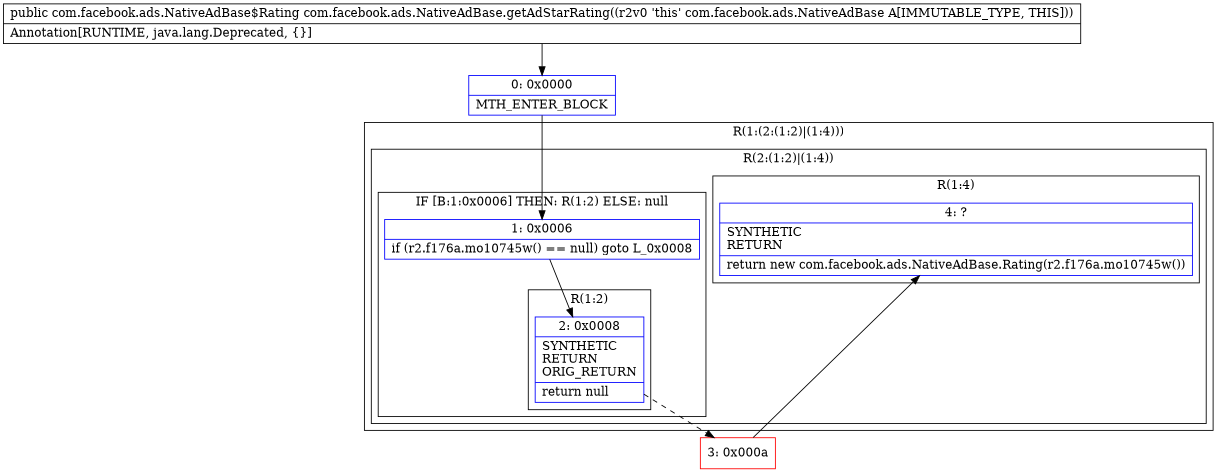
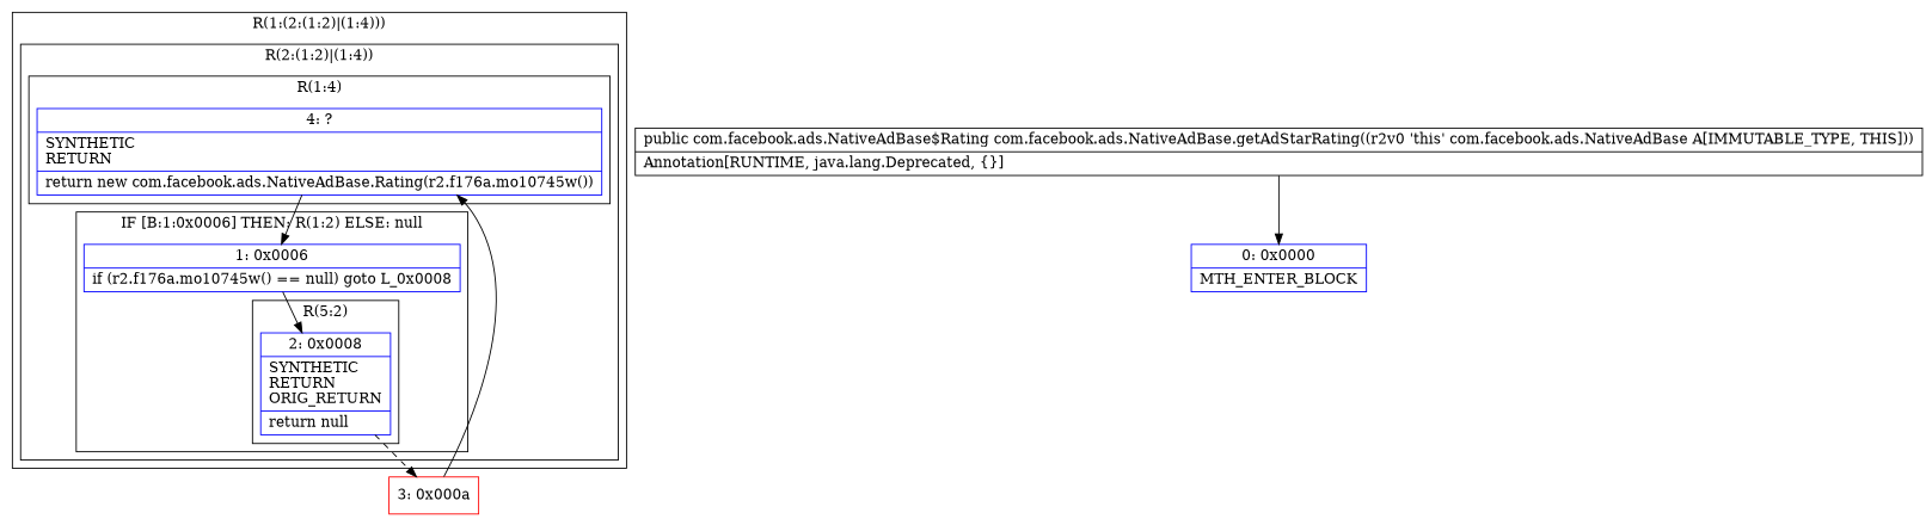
  digraph {
    node [color=blue shape=record]
    n1 [label="{2\:\ 0x0008|SYNTHETIC\lRETURN\lORIG_RETURN\l|return null\l}"]
    n2 [label="{1\:\ 0x0006|if (r2.f176a.mo10745w() == null) goto L_0x0008\l}"]
    n3 [label="{4\:\ ?|SYNTHETIC\lRETURN\l|return new com.facebook.ads.NativeAdBase.Rating(r2.f176a.mo10745w())\l}"]
    n4 [color=red label="{3\:\ 0x000a}"]
    n5 [label="{0\:\ 0x0000|MTH_ENTER_BLOCK\l}"]
    n6 [label="{public com.facebook.ads.NativeAdBase$Rating com.facebook.ads.NativeAdBase.getAdStarRating((r2v0 'this' com.facebook.ads.NativeAdBase A[IMMUTABLE_TYPE, THIS]))  | Annotation[RUNTIME, java.lang.Deprecated, \{\}]\l}" color=""]
    subgraph cluster_1 {
      label="R(1:(2:(1:2)|(1:4)))"
      subgraph cluster_2 {
        label="R(2:(1:2)|(1:4))"
        subgraph cluster_3 {
          label="IF [B:1:0x0006] THEN: R(1:2) ELSE: null"
          n2
          subgraph cluster_4 {
-           label="R(1:2)"
+           label="R(5:2)"
            n1
          }
        }
        subgraph cluster_5 {
          label="R(1:4)"
          n3
        }
      }
    }
    n1 -> n4 [style=dashed]
    n2 -> n1
    n4 -> n3
-   n5 -> n2
+   n3 -> n2
    n6 -> n5
  }
